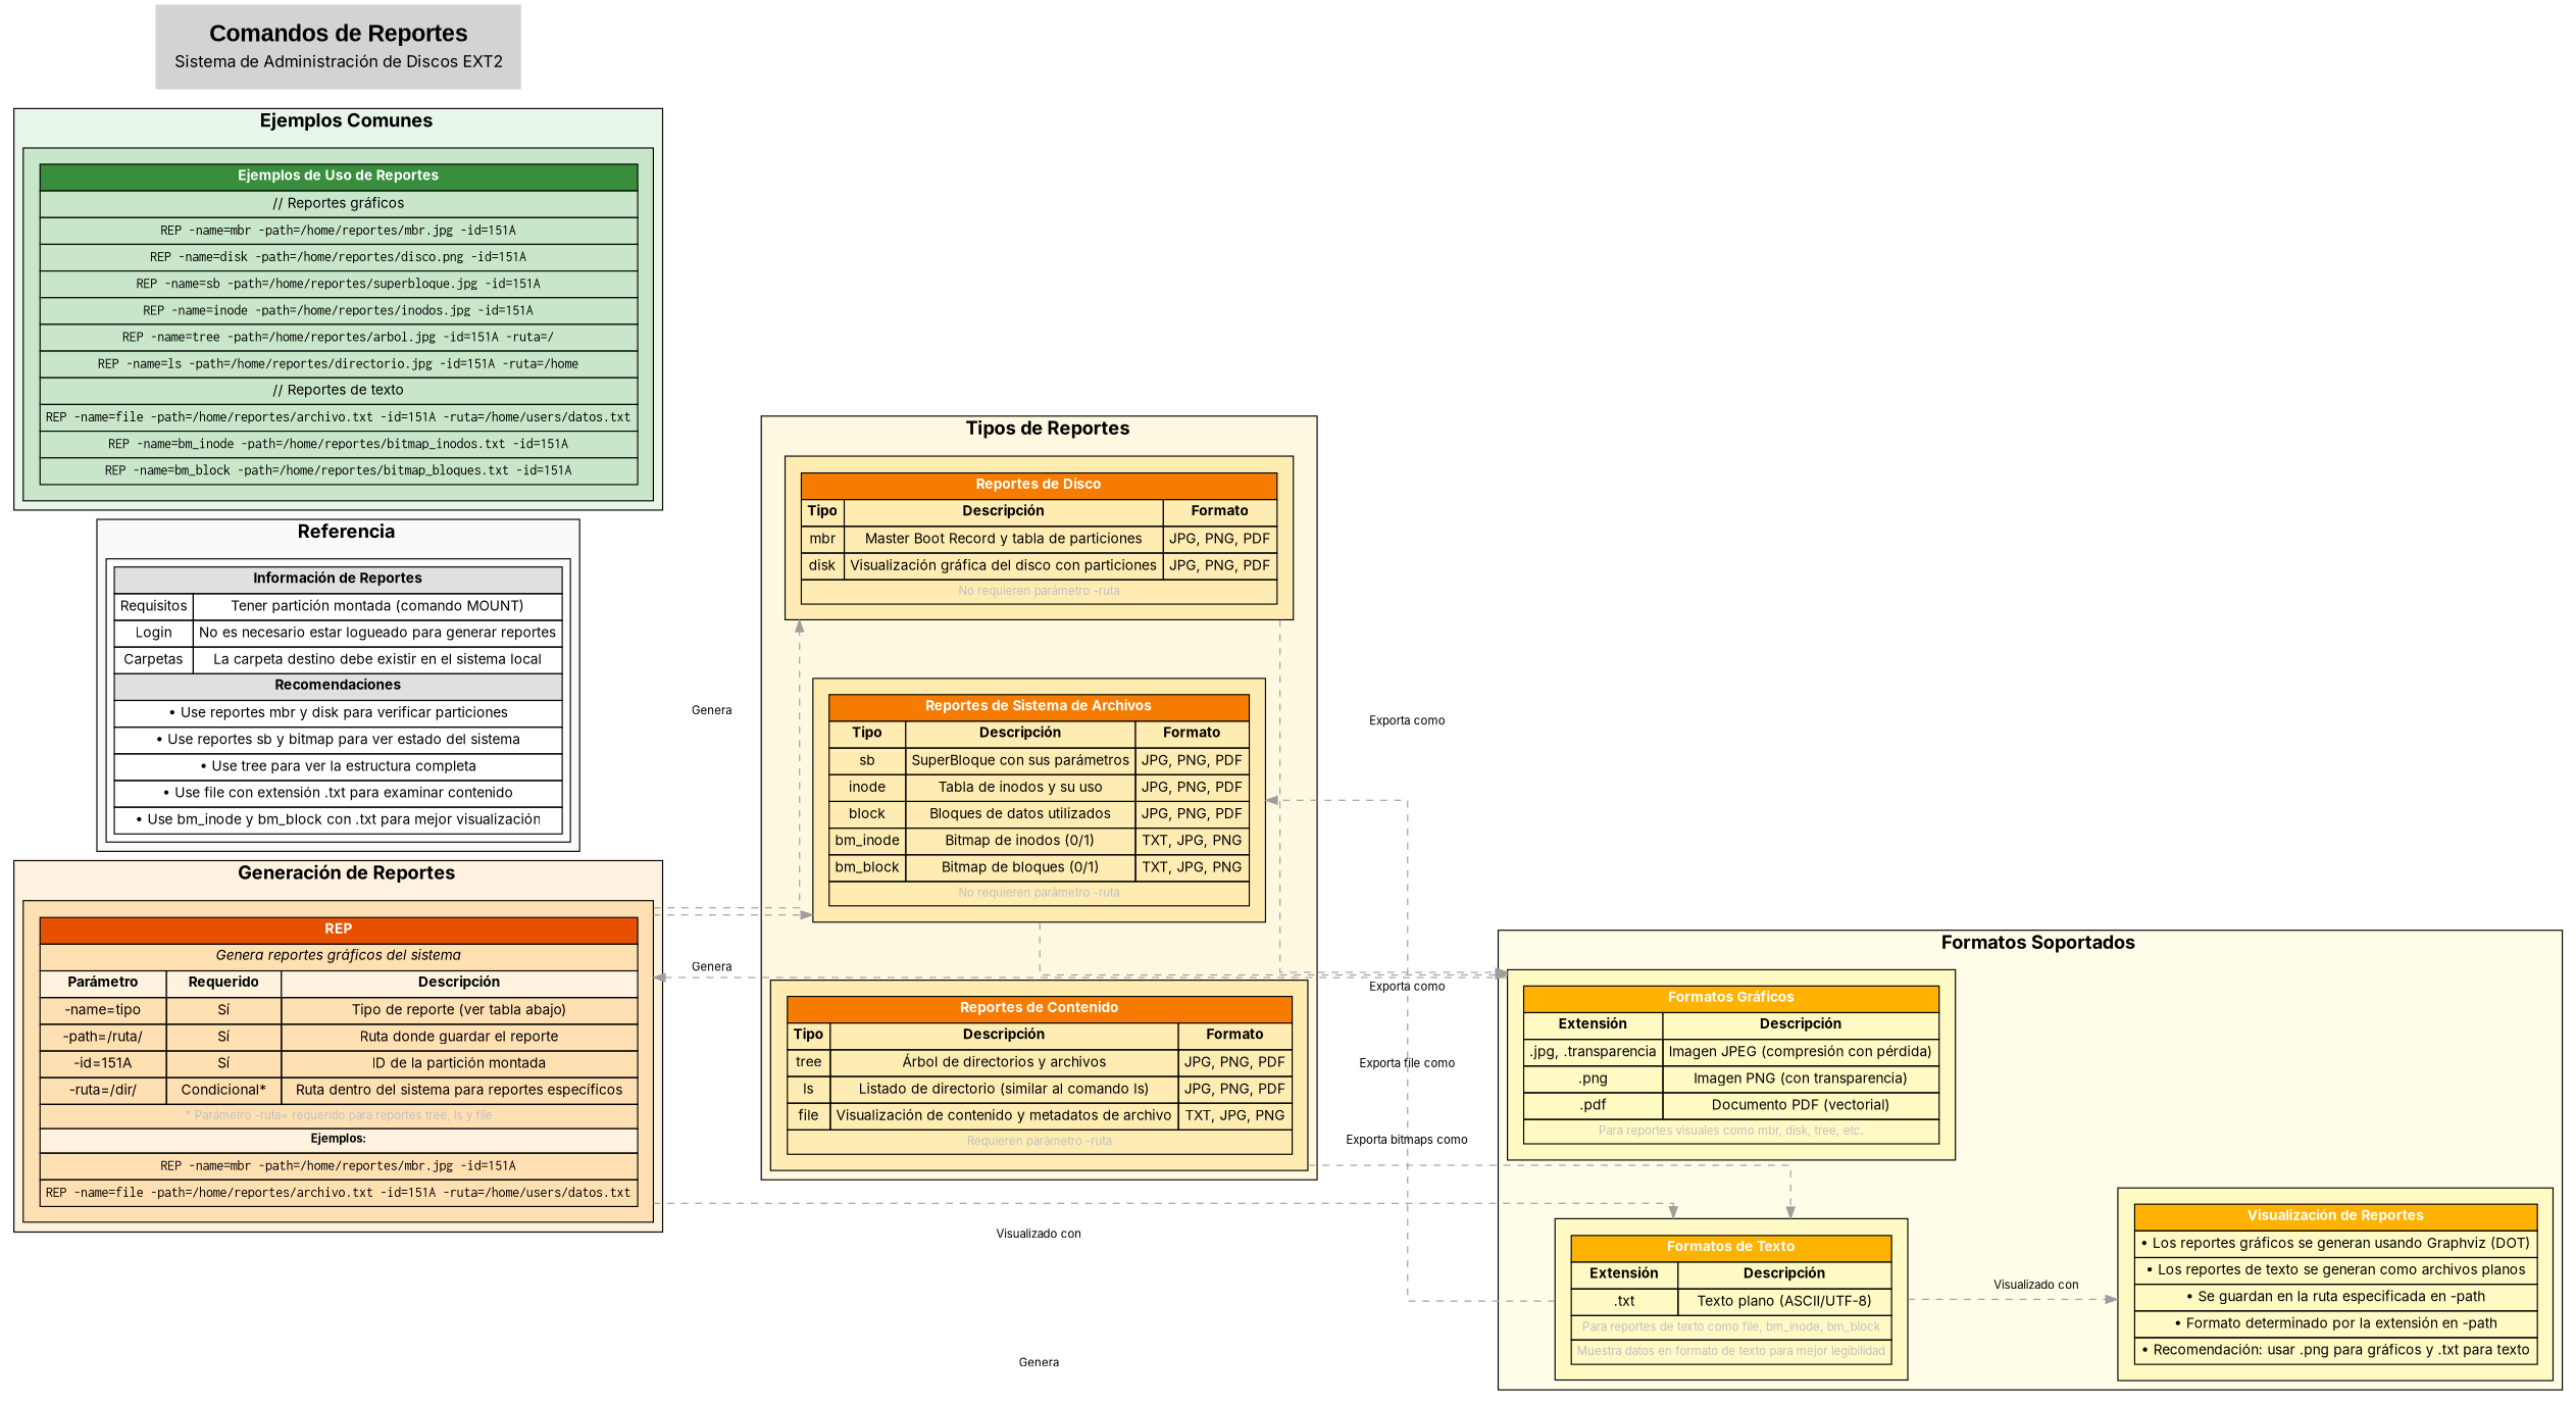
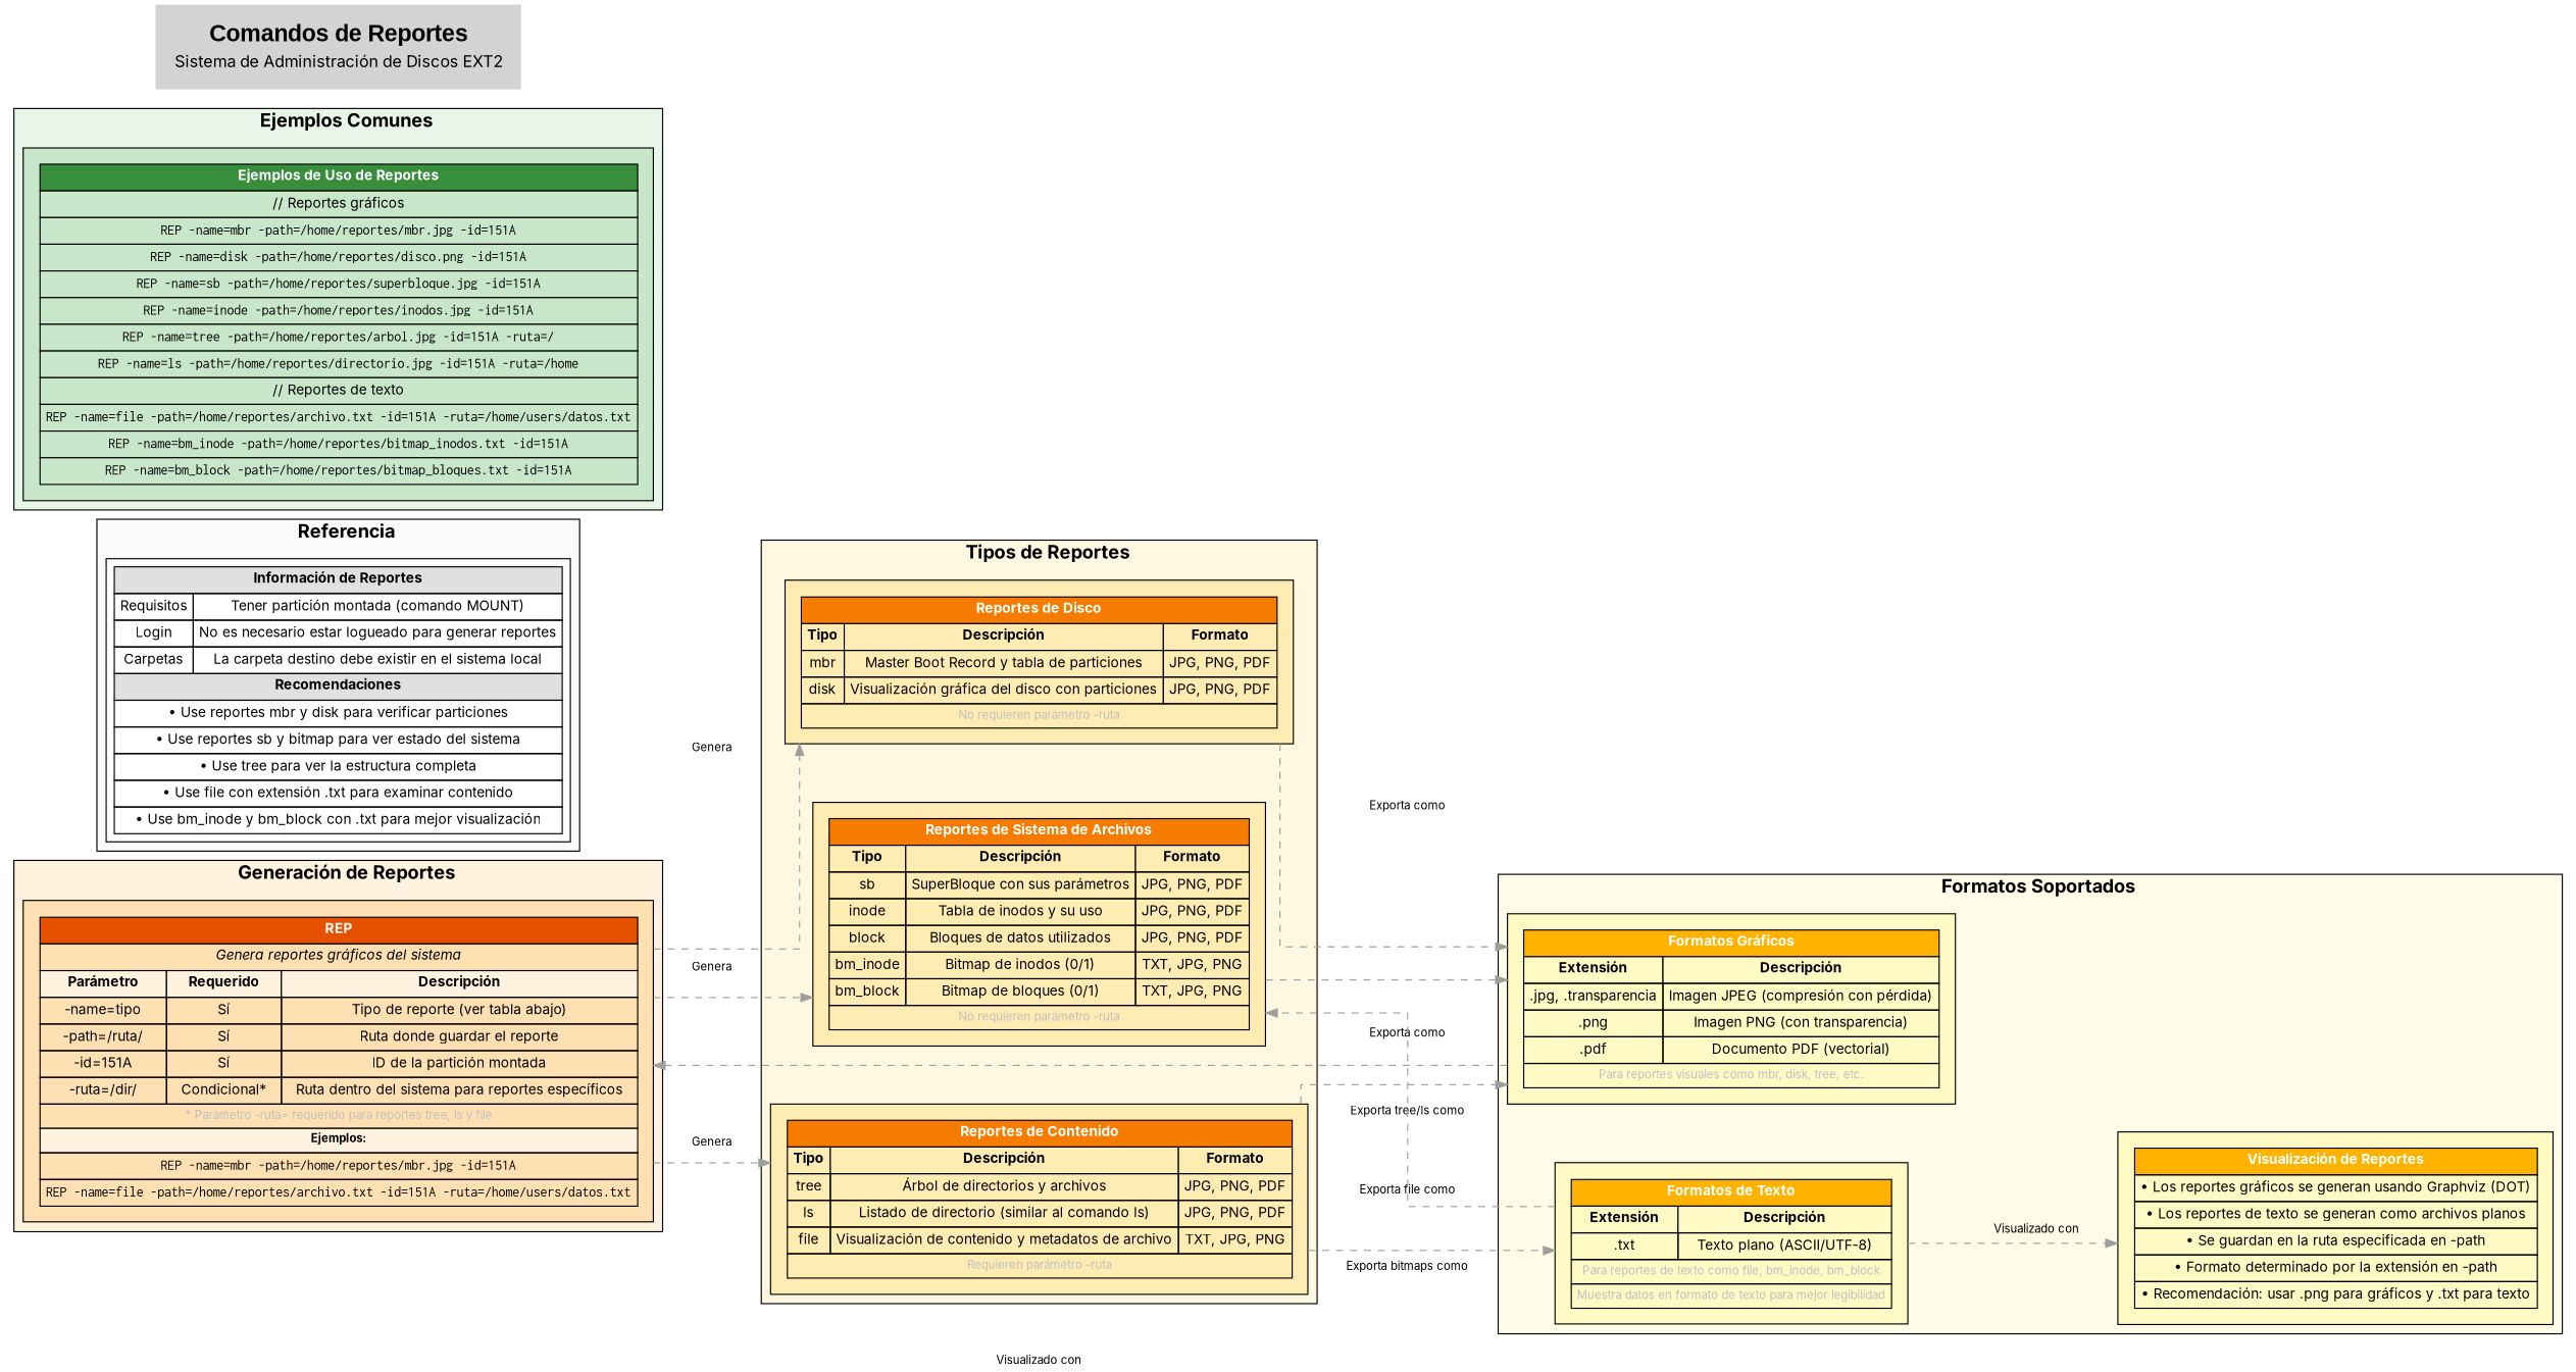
  digraph {
    fontname=Inter
    nodesep=0.7
    rankdir=LR
    ranksep=0.9
    splines=ortho
    node [fillcolor="#FFECB3" fontname=Inter fontsize=12 margin=0.2 shape=box style=filled]
    edge [color="#9E9E9E" fontname=Inter fontsize=10 style=dashed]
    n1 [fillcolor="#FFE0B2" label=<             <table border="0" cellborder="1" cellspacing="0" cellpadding="4">                 <tr><td bgcolor="#E65100" colspan="3"><font color="white"><b>REP</b></font></td></tr>                 <tr><td bgcolor="#FFE0B2" colspan="3"><i>Genera reportes gráficos del sistema</i></td></tr>                 <tr><td bgcolor="#FFF3E0"><b>Parámetro</b></td><td bgcolor="#FFF3E0"><b>Requerido</b></td><td bgcolor="#FFF3E0"><b>Descripción</b></td></tr>                 <tr><td>-name=tipo</td><td>Sí</td><td>Tipo de reporte (ver tabla abajo)</td></tr>                 <tr><td>-path=/ruta/</td><td>Sí</td><td>Ruta donde guardar el reporte</td></tr>                 <tr><td>-id=151A</td><td>Sí</td><td>ID de la partición montada</td></tr>                 <tr><td>-ruta=/dir/</td><td>Condicional*</td><td>Ruta dentro del sistema para reportes específicos</td></tr>                 <tr><td colspan="3"><font color="gray" point-size="10">* Parámetro -ruta= requerido para reportes tree, ls y file</font></td></tr>                 <tr><td colspan="3" bgcolor="#FFF3E0"><font point-size="10"><b>Ejemplos:</b></font></td></tr>                 <tr><td colspan="3"><font face="Courier">REP -name=mbr -path=/home/reportes/mbr.jpg -id=151A</font></td></tr>                 <tr><td colspan="3"><font face="Courier">REP -name=file -path=/home/reportes/archivo.txt -id=151A -ruta=/home/users/datos.txt</font></td></tr>             </table>         >]
    n2 [label=<             <table border="0" cellborder="1" cellspacing="0" cellpadding="4">                 <tr><td bgcolor="#F57C00" colspan="3"><font color="white"><b>Reportes de Disco</b></font></td></tr>                 <tr><td bgcolor="#FFECB3"><b>Tipo</b></td><td bgcolor="#FFECB3"><b>Descripción</b></td><td bgcolor="#FFECB3"><b>Formato</b></td></tr>                 <tr><td>mbr</td><td>Master Boot Record y tabla de particiones</td><td>JPG, PNG, PDF</td></tr>                 <tr><td>disk</td><td>Visualización gráfica del disco con particiones</td><td>JPG, PNG, PDF</td></tr>                 <tr><td colspan="3"><font color="gray" point-size="10">No requieren parámetro -ruta</font></td></tr>             </table>         >]
    n3 [label=<             <table border="0" cellborder="1" cellspacing="0" cellpadding="4">                 <tr><td bgcolor="#F57C00" colspan="3"><font color="white"><b>Reportes de Sistema de Archivos</b></font></td></tr>                 <tr><td bgcolor="#FFECB3"><b>Tipo</b></td><td bgcolor="#FFECB3"><b>Descripción</b></td><td bgcolor="#FFECB3"><b>Formato</b></td></tr>                 <tr><td>sb</td><td>SuperBloque con sus parámetros</td><td>JPG, PNG, PDF</td></tr>                 <tr><td>inode</td><td>Tabla de inodos y su uso</td><td>JPG, PNG, PDF</td></tr>                 <tr><td>block</td><td>Bloques de datos utilizados</td><td>JPG, PNG, PDF</td></tr>                 <tr><td>bm_inode</td><td>Bitmap de inodos (0/1)</td><td>TXT, JPG, PNG</td></tr>                 <tr><td>bm_block</td><td>Bitmap de bloques (0/1)</td><td>TXT, JPG, PNG</td></tr>                 <tr><td colspan="3"><font color="gray" point-size="10">No requieren parámetro -ruta</font></td></tr>             </table>         >]
    n4 [label=<             <table border="0" cellborder="1" cellspacing="0" cellpadding="4">                 <tr><td bgcolor="#F57C00" colspan="3"><font color="white"><b>Reportes de Contenido</b></font></td></tr>                 <tr><td bgcolor="#FFECB3"><b>Tipo</b></td><td bgcolor="#FFECB3"><b>Descripción</b></td><td bgcolor="#FFECB3"><b>Formato</b></td></tr>                 <tr><td>tree</td><td>Árbol de directorios y archivos</td><td>JPG, PNG, PDF</td></tr>                 <tr><td>ls</td><td>Listado de directorio (similar al comando ls)</td><td>JPG, PNG, PDF</td></tr>                 <tr><td>file</td><td>Visualización de contenido y metadatos de archivo</td><td>TXT, JPG, PNG</td></tr>                 <tr><td colspan="3"><font color="gray" point-size="10">Requieren parámetro -ruta</font></td></tr>             </table>         >]
    n5 [fillcolor="#FFF9C4" label=<             <table border="0" cellborder="1" cellspacing="0" cellpadding="4">                 <tr><td bgcolor="#FFB300" colspan="2"><font color="white"><b>Formatos Gráficos</b></font></td></tr>                 <tr><td bgcolor="#FFF9C4"><b>Extensión</b></td><td bgcolor="#FFF9C4"><b>Descripción</b></td></tr>                 <tr><td>.jpg, .transparencia</td><td>Imagen JPEG (compresión con pérdida)</td></tr>                 <tr><td>.png</td><td>Imagen PNG (con transparencia)</td></tr>                 <tr><td>.pdf</td><td>Documento PDF (vectorial)</td></tr>                 <tr><td colspan="2"><font color="gray" point-size="10">Para reportes visuales como mbr, disk, tree, etc.</font></td></tr>             </table>         >]
    n6 [fillcolor="#FFF9C4" label=<             <table border="0" cellborder="1" cellspacing="0" cellpadding="4">                 <tr><td bgcolor="#FFB300" colspan="2"><font color="white"><b>Formatos de Texto</b></font></td></tr>                 <tr><td bgcolor="#FFF9C4"><b>Extensión</b></td><td bgcolor="#FFF9C4"><b>Descripción</b></td></tr>                 <tr><td>.txt</td><td>Texto plano (ASCII/UTF-8)</td></tr>                 <tr><td colspan="2"><font color="gray" point-size="10">Para reportes de texto como file, bm_inode, bm_block</font></td></tr>                 <tr><td colspan="2"><font color="gray" point-size="10">Muestra datos en formato de texto para mejor legibilidad</font></td></tr>             </table>         >]
    n7 [fillcolor="#FFF9C4" label=<             <table border="0" cellborder="1" cellspacing="0" cellpadding="4">                 <tr><td bgcolor="#FFB300" colspan="2"><font color="white"><b>Visualización de Reportes</b></font></td></tr>                 <tr><td>• Los reportes gráficos se generan usando Graphviz (DOT)</td></tr>                 <tr><td>• Los reportes de texto se generan como archivos planos</td></tr>                 <tr><td>• Se guardan en la ruta especificada en -path</td></tr>                 <tr><td>• Formato determinado por la extensión en -path</td></tr>                 <tr><td>• Recomendación: usar .png para gráficos y .txt para texto</td></tr>             </table>         >]
    n8 [fillcolor=white label=<             <table border="0" cellborder="1" cellspacing="0" cellpadding="4">                 <tr><td colspan="2" bgcolor="#E0E0E0"><b>Información de Reportes</b></td></tr>                 <tr><td>Requisitos</td><td>Tener partición montada (comando MOUNT)</td></tr>                 <tr><td>Login</td><td>No es necesario estar logueado para generar reportes</td></tr>                 <tr><td>Carpetas</td><td>La carpeta destino debe existir en el sistema local</td></tr>                 <tr><td colspan="2" bgcolor="#E0E0E0"><b>Recomendaciones</b></td></tr>                 <tr><td colspan="2">• Use reportes mbr y disk para verificar particiones</td></tr>                 <tr><td colspan="2">• Use reportes sb y bitmap para ver estado del sistema</td></tr>                 <tr><td colspan="2">• Use tree para ver la estructura completa</td></tr>                 <tr><td colspan="2">• Use file con extensión .txt para examinar contenido</td></tr>                 <tr><td colspan="2">• Use bm_inode y bm_block con .txt para mejor visualización</td></tr>             </table>         > margin=0.1]
    n9 [fillcolor="#C8E6C9" label=<             <table border="0" cellborder="1" cellspacing="0" cellpadding="4">                 <tr><td bgcolor="#388E3C"><font color="white"><b>Ejemplos de Uso de Reportes</b></font></td></tr>                 <tr><td bgcolor="#C8E6C9">// Reportes gráficos</td></tr>                 <tr><td bgcolor="#C8E6C9"><font face="Courier">REP -name=mbr -path=/home/reportes/mbr.jpg -id=151A</font></td></tr>                 <tr><td bgcolor="#C8E6C9"><font face="Courier">REP -name=disk -path=/home/reportes/disco.png -id=151A</font></td></tr>                 <tr><td bgcolor="#C8E6C9"><font face="Courier">REP -name=sb -path=/home/reportes/superbloque.jpg -id=151A</font></td></tr>                 <tr><td bgcolor="#C8E6C9"><font face="Courier">REP -name=inode -path=/home/reportes/inodos.jpg -id=151A</font></td></tr>                 <tr><td bgcolor="#C8E6C9"><font face="Courier">REP -name=tree -path=/home/reportes/arbol.jpg -id=151A -ruta=/</font></td></tr>                 <tr><td bgcolor="#C8E6C9"><font face="Courier">REP -name=ls -path=/home/reportes/directorio.jpg -id=151A -ruta=/home</font></td></tr>                 <tr><td bgcolor="#C8E6C9">// Reportes de texto</td></tr>                 <tr><td bgcolor="#C8E6C9"><font face="Courier">REP -name=file -path=/home/reportes/archivo.txt -id=151A -ruta=/home/users/datos.txt</font></td></tr>                 <tr><td bgcolor="#C8E6C9"><font face="Courier">REP -name=bm_inode -path=/home/reportes/bitmap_inodos.txt -id=151A</font></td></tr>                 <tr><td bgcolor="#C8E6C9"><font face="Courier">REP -name=bm_block -path=/home/reportes/bitmap_bloques.txt -id=151A</font></td></tr>             </table>         >]
    n10 [label=<         <table border="0" cellborder="0" cellspacing="0">             <tr><td><font point-size="20" face="Arial"><b>Comandos de Reportes</b></font></td></tr>             <tr><td><font point-size="14">Sistema de Administración de Discos EXT2</font></td></tr>         </table>     > shape=plaintext fillcolor=""]
    subgraph cluster_1 {
      fillcolor="#FFF3E0"
      label=<             <font point-size="16"><b>Generación de Reportes</b></font>         >
      style=filled
      n1
    }
    subgraph cluster_2 {
      fillcolor="#FFF8E1"
      label=<             <font point-size="16"><b>Tipos de Reportes</b></font>         >
      style=filled
      n2
      n3
      n4
    }
    subgraph cluster_3 {
      fillcolor="#FFFDE7"
      label=<             <font point-size="16"><b>Formatos Soportados</b></font>         >
      style=filled
      n5
      n6
      n7
    }
    subgraph cluster_4 {
      fillcolor="#FAFAFA"
      label=<             <font point-size="16"><b>Referencia</b></font>         >
      style=filled
      n8
    }
    subgraph cluster_5 {
      fillcolor="#E8F5E9"
      label=<             <font point-size="16"><b>Ejemplos Comunes</b></font>         >
      style=filled
      n9
    }
    n1 -> n2 [label=Genera]
    n1 -> n3 [label=Genera]
-   n1 -> n6 [label=Genera]
+   n1 -> n4 [label=Genera]
    n2 -> n5 [label="Exporta como"]
    n3 -> n5 [constraint=false label="Exporta como"]
+   n4 -> n5 [label="Exporta tree/ls como"]
    n4 -> n6 [label="Exporta file como"]
    n5 -> n1 [label="Visualizado con"]
    n6 -> n3 [constraint=false label="Exporta bitmaps como"]
    n6 -> n7 [label="Visualizado con"]
  }
